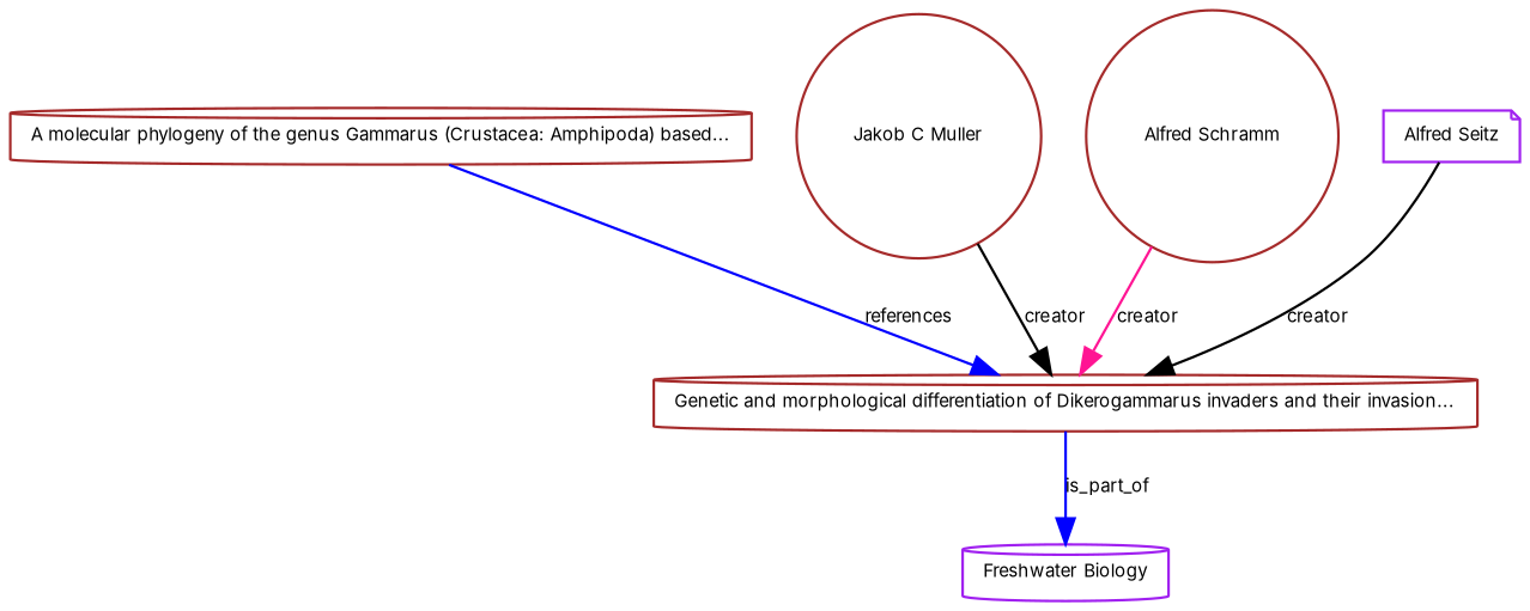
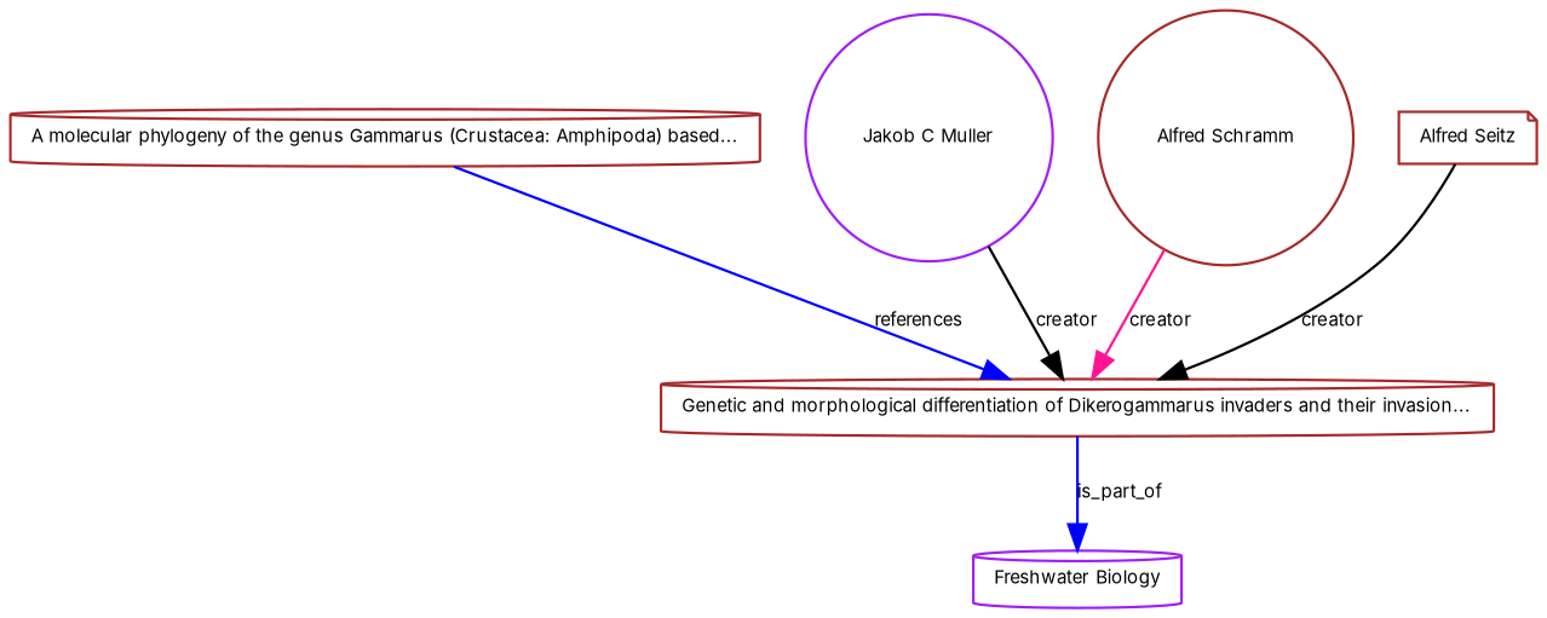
  digraph {
    fontname=Inter
    node [color=brown fontname=Inter fontsize=7 shape=cylinder]
    edge [color=blue fontname=Inter fontsize=7]
    n1 [height=0.27433100247 label="Genetic and morphological differentiation of Dikerogammarus invaders and their invasion..." width=0.27433100247]
    n2 [color=purple height=0.27433100247 label="Freshwater Biology" width=0.27433100247]
    n3 [height=0.27433100247 label="A molecular phylogeny of the genus Gammarus (Crustacea: Amphipoda) based..." width=0.27433100247]
-   n4 [height=0.27433100247 label="Jakob C Muller" shape=circle width=0.27433100247]
+   n4 [color=purple height=0.27433100247 label="Jakob C Muller" shape=circle width=0.27433100247]
    n5 [height=0.27433100247 label="Alfred Schramm" shape=circle width=0.27433100247]
-   n6 [color=purple height=0.27433100247 label="Alfred Seitz" shape=note width=0.27433100247]
+   n6 [height=0.27433100247 label="Alfred Seitz" shape=note width=0.27433100247]
    n1 -> n2 [label=is_part_of]
    n3 -> n1 [label=references]
    n4 -> n1 [color=black label=creator]
    n5 -> n1 [color=deeppink label=creator]
    n6 -> n1 [color=black label=creator]
  }
